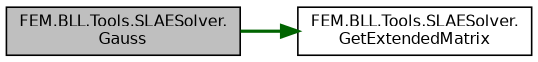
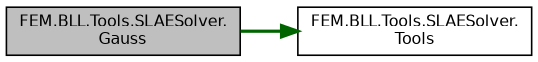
  digraph {
    rankdir=LR
    node [color=black fontname=Helvetica fontsize=10 shape=record style=filled]
    n1 [fillcolor=grey75 fontcolor=black height=0.2 label="FEM.BLL.Tools.SLAESolver.\lGauss" width=0.4]
-   n2 [fillcolor=white height=0.2 label="FEM.BLL.Tools.SLAESolver.\lGetExtendedMatrix" width=0.4]
+   n2 [fillcolor=white height=0.2 label="FEM.BLL.Tools.SLAESolver.\lTools" width=0.4]
    n1 -> n2 [color=darkgreen fontname=Helvetica fontsize=10 labelfontname=Helvetica labelfontsize=10 style=bold]
  }
